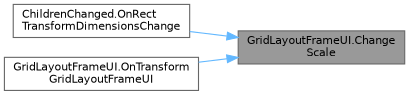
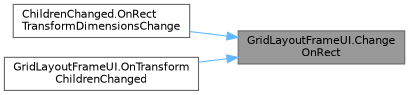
  digraph {
    rankdir=RL
    node [color=grey40 fillcolor=white fontname=Helvetica fontsize=10 shape=box style=filled]
    edge [color=steelblue1 dir=back fontname=Helvetica fontsize=10 labelfontname=Helvetica labelfontsize=10 style=solid]
-   n1 [color=gray40 fillcolor=grey60 fontcolor=black height=0.2 label="GridLayoutFrameUI.Change\lScale" width=0.4]
+   n1 [color=gray40 fillcolor=grey60 fontcolor=black height=0.2 label="GridLayoutFrameUI.Change\lOnRect" width=0.4]
    n2 [height=0.2 label="ChildrenChanged.OnRect\lTransformDimensionsChange" width=0.4]
-   n3 [height=0.2 label="GridLayoutFrameUI.OnTransform\lGridLayoutFrameUI" width=0.4]
+   n3 [height=0.2 label="GridLayoutFrameUI.OnTransform\lChildrenChanged" width=0.4]
    n1 -> n2
    n1 -> n3
  }
